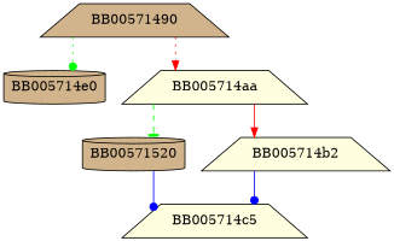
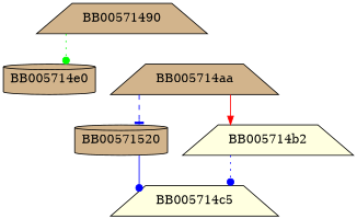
  digraph {
    splines=ortho
    node [fillcolor=tan shape=trapezium style=filled]
    edge [arrowhead=dot color=green style=solid]
    BB005714e0 [shape=cylinder]
    BB00571490
-   BB005714aa [fillcolor=lightyellow]
+   BB005714aa
    BB00571520 [shape=cylinder]
    BB005714b2 [fillcolor=lightyellow]
    BB005714c5 [fillcolor=lightyellow]
    BB00571490 -> BB005714e0 [style=dotted]
-   BB00571490 -> BB005714aa [arrowhead=normal color=red style=dotted]
-   BB005714aa -> BB00571520 [arrowhead=tee style=dashed]
+   BB005714aa -> BB00571520 [arrowhead=tee color=blue style=dashed]
    BB005714aa -> BB005714b2 [arrowhead=normal color=red]
    BB00571520 -> BB005714c5 [color=blue]
-   BB005714b2 -> BB005714c5 [color=blue]
+   BB005714b2 -> BB005714c5 [color=blue style=dotted]
  }
